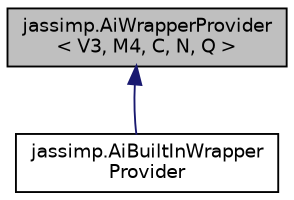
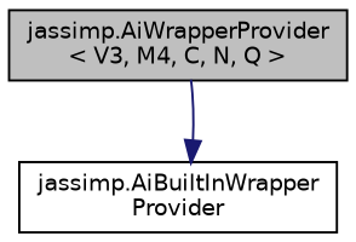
  digraph {
    node [color=black fontname=Helvetica fontsize=10 shape=record style=filled]
    n1 [fillcolor=grey75 fontcolor=black height=0.2 label="jassimp.AiWrapperProvider\l\< V3, M4, C, N, Q \>" width=0.4]
    n2 [fillcolor=white height=0.2 label="jassimp.AiBuiltInWrapper\lProvider" width=0.4]
-   n1 -> n2 [color=midnightblue dir=back fontname=Helvetica fontsize=10 labelfontname=Helvetica labelfontsize=10 style=solid]
+   n2 -> n1 [color=midnightblue dir=back fontname=Helvetica fontsize=10 labelfontname=Helvetica labelfontsize=10 style=solid]
  }
